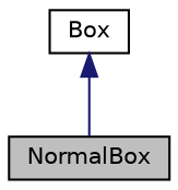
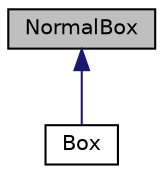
  digraph {
    node [color=black fontname=Helvetica fontsize=10 shape=record style=filled]
    n1 [fillcolor=grey75 fontcolor=black height=0.2 label=NormalBox width=0.4]
    n2 [fillcolor=white height=0.2 label=Box width=0.4]
-   n2 -> n1 [color=midnightblue dir=back fontname=Helvetica fontsize=10 labelfontname=Helvetica labelfontsize=10 style=solid]
+   n1 -> n2 [color=midnightblue dir=back fontname=Helvetica fontsize=10 labelfontname=Helvetica labelfontsize=10 style=solid]
  }
